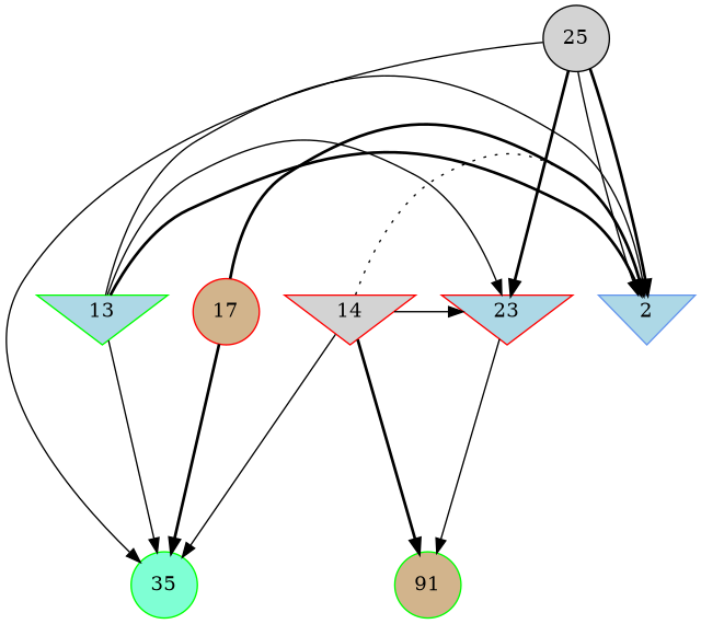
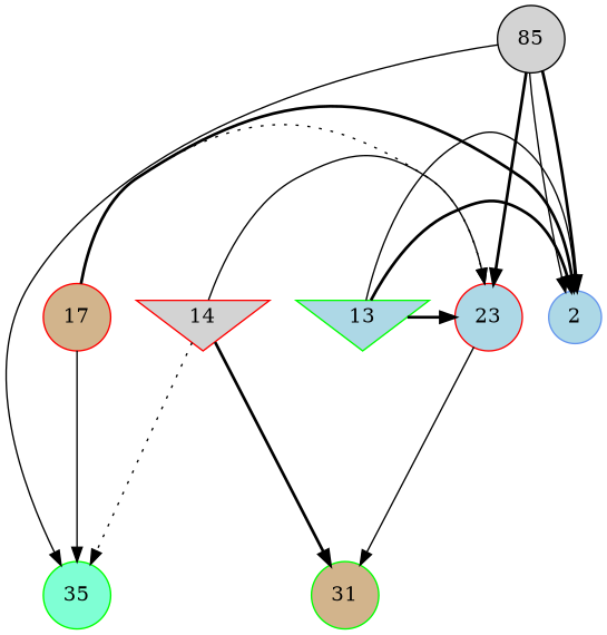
  digraph {
    ranksep=2.0
    node [color=green fillcolor=lightblue shape=invtriangle style=filled]
    edge [style=solid]
-   2 [color=cornflowerblue]
+   2 [color=cornflowerblue shape=circle]
    13
    n3 [color=red fillcolor=lightgrey label=14]
    17 [color=red fillcolor=tan shape=circle]
-   23 [color=red]
-   25 [color=black fillcolor=lightgrey shape=circle]
+   23 [color=red shape=circle]
+   25 [color=black fillcolor=lightgrey shape=circle label=85]
    n7 [fillcolor=aquamarine label=35 shape=circle]
-   31 [fillcolor=tan shape=circle label=91]
+   31 [fillcolor=tan shape=circle]
    subgraph sub_1 {
      rank=same
      2
      13
      n3
      17
      23
    }
    subgraph sub_2 {
      rank=same
      25
    }
    subgraph sub_3 {
      rank=same
      n7
      31
    }
    13 -> 2 [style=bold]
    13 -> 2
-   13 -> 23
-   13 -> n7
-   n3 -> 2 [style=dotted]
+   13 -> 23 [style=bold]
    n3 -> 23
-   n3 -> n7
+   n3 -> n7 [style=dotted]
    n3 -> 31 [style=bold]
    17 -> 2 [style=bold]
-   17 -> n7 [style=bold]
+   17 -> 23 [style=dotted]
+   17 -> n7
    23 -> 31
    25 -> 2
    25 -> 2 [style=bold]
    25 -> 23 [style=bold]
    25 -> n7
  }
